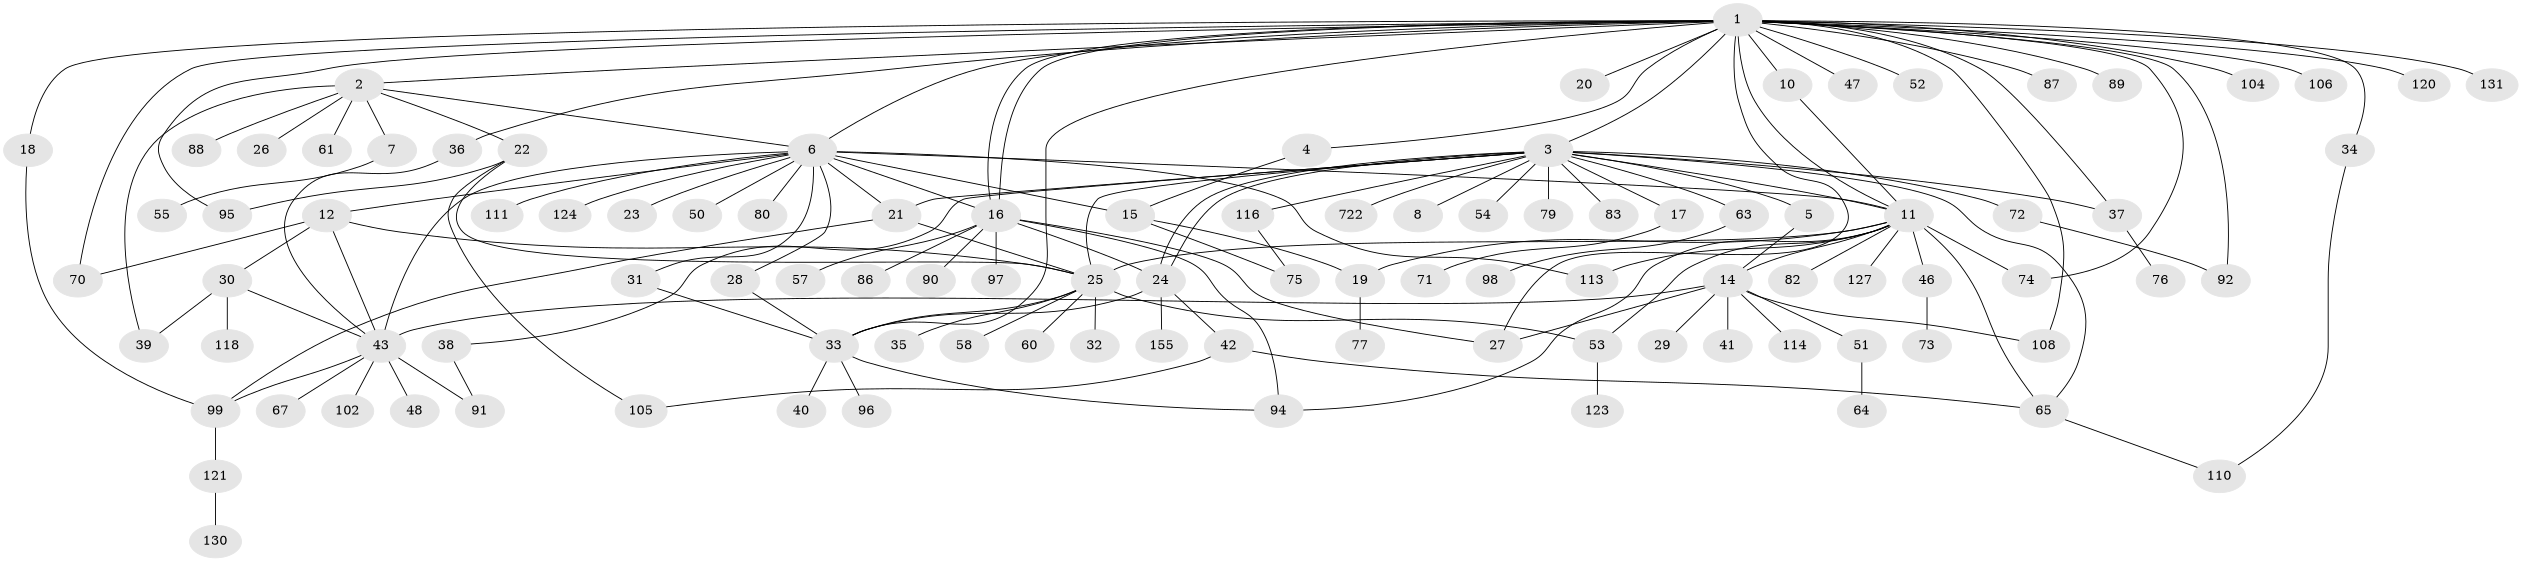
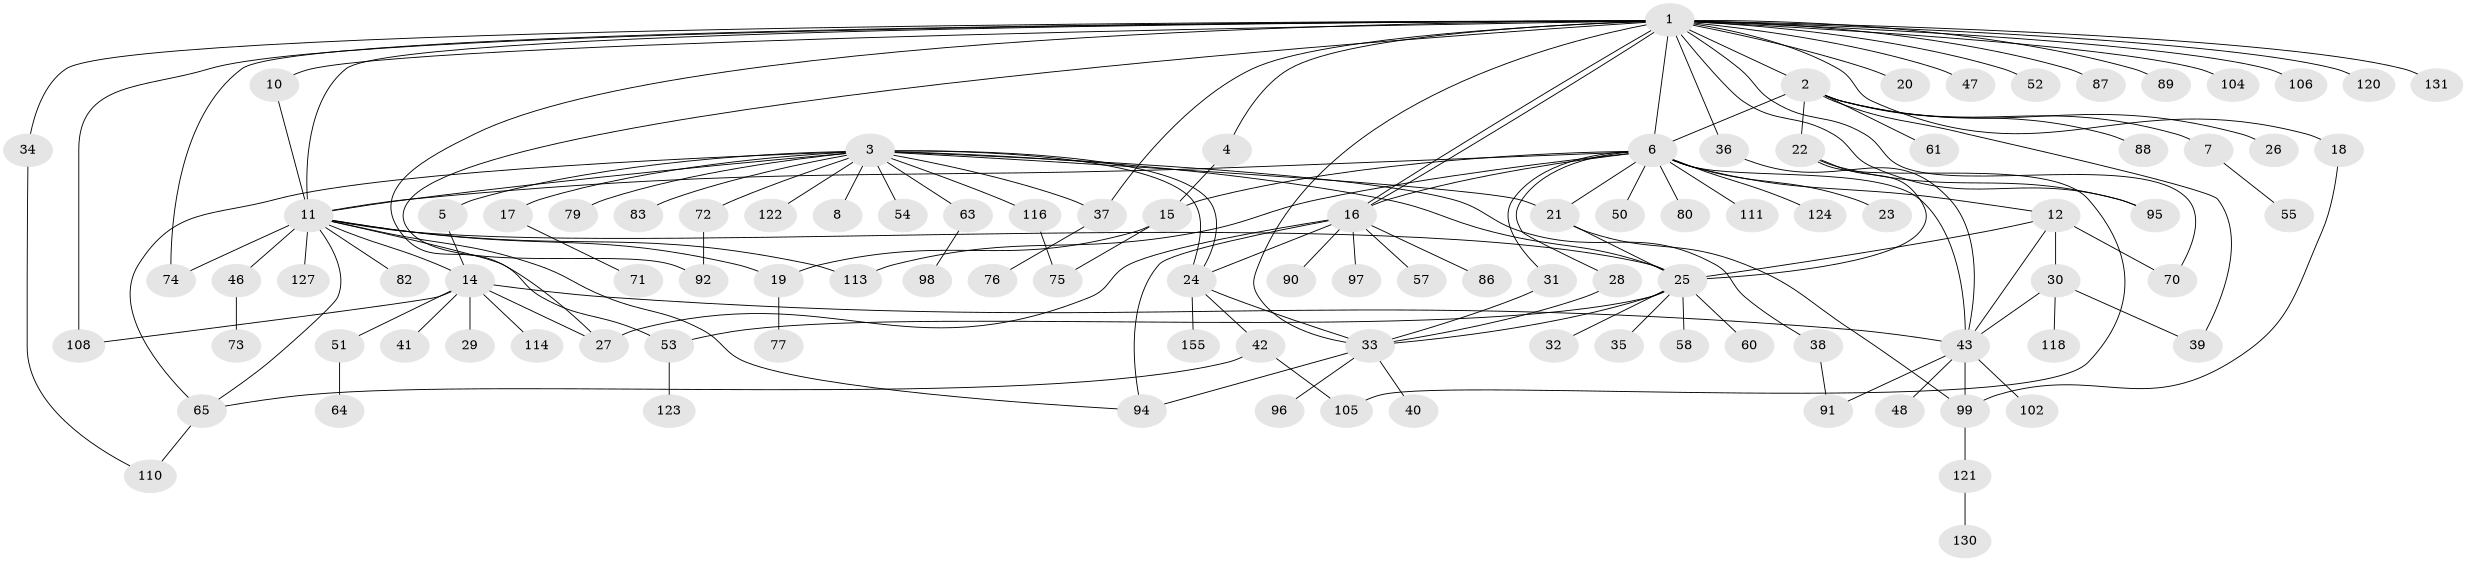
  graph {
    node [color=gray90 style=filled]
    1 [super="+107"]
    2 [super="+128"]
    3 [super="+100"]
    4 [super="+13"]
    6 [super="+9"]
    10 [super="+59"]
    11 [super="+81"]
    16 [super="+119"]
    18 [super="+103"]
    20
    27
    33 [super="+56"]
    34
    36 [super="+68"]
    37
    47
    52
    70 [super="+101"]
    74
    87
    89
    92 [super="+129"]
    95
    104
    106
    108
    120
    131
    7
    22 [super="+44"]
    26
    39 [super="+69"]
    61 [super="+117"]
    88
    5
    8
    17
    21
    24 [super="+84"]
    25 [super="+62"]
    38 [super="+49"]
    54
    63 [super="+85"]
    n44 [label=65 super="+126"]
    72
    79
    83
    116
-   122 [label=722]
+   122
    15 [super="+115"]
    12
    23
    28
    31
    43 [super="+45"]
    50
    80
    111
    113
    124
    14 [super="+109"]
    19
    46
    53 [super="+93"]
    82
    94
    127
    57
    86 [super="+112"]
    90
    97
    99
    40
    96
    110
    76
    55
    105
    71
    42
    n81 [label=155]
    32
    35
    58
    60
    91
    98
    75
    29
    41
    51
    114
    30 [super="+65"]
    48
-   67 [super="+78"]
    102
    77
    73
    123
    118
    64
    121
    130
    1 -- 2
-   1 -- 3
    1 -- 4
    1 -- 6 [weight=2]
    1 -- 10
    1 -- 11
    1 -- 16
    1 -- 16
    1 -- 18
    1 -- 20
    1 -- 27
    1 -- 33
    1 -- 34
    1 -- 36
    1 -- 37
    1 -- 47
    1 -- 52
    1 -- 70
    1 -- 74
    1 -- 87
    1 -- 89
    1 -- 92
    1 -- 95
    1 -- 104
    1 -- 106
    1 -- 108
    1 -- 120
    1 -- 131
    2 -- 6
    2 -- 7
    2 -- 22
    2 -- 26
    2 -- 39
    2 -- 61
    2 -- 88
    3 -- 11
    3 -- 37
    3 -- 5
    3 -- 8
    3 -- 17
    3 -- 21
    3 -- 24
    3 -- 24
    3 -- 25
    3 -- 38
    3 -- 54
    3 -- 63
    3 -- n44
    3 -- 72
    3 -- 79
    3 -- 83
    3 -- 116
    3 -- 122
    4 -- 15
    6 -- 11
    6 -- 16
    6 -- 21
    6 -- 15
    6 -- 12
    6 -- 23
    6 -- 28
    6 -- 31
    6 -- 43
    6 -- 50
    6 -- 80
    6 -- 111
    6 -- 113
    6 -- 124
    10 -- 11
    11 -- 74
    11 -- 25
    11 -- n44
    11 -- 113
    11 -- 14
    11 -- 19
    11 -- 46
    11 -- 53
    11 -- 82
    11 -- 94
    11 -- 127
    16 -- 27
    16 -- 24
    16 -- 94
    16 -- 57
    16 -- 86
    16 -- 90
    16 -- 97
    18 -- 99
    33 -- 94
    33 -- 40
    33 -- 96
    34 -- 110
    36 -- 43
    37 -- 76
    7 -- 55
    22 -- 95
    22 -- 25
    22 -- 105
    5 -- 14
    17 -- 71
    21 -- 25
    21 -- 99
    24 -- 33
    24 -- 42
    24 -- n81
    25 -- 33
    25 -- 53
    25 -- 32
    25 -- 35
    25 -- 58
    25 -- 60
    38 -- 91
    63 -- 98
    n44 -- 110
    72 -- 92
    116 -- 75
    15 -- 19
    15 -- 75
    12 -- 70
    12 -- 25
    12 -- 43
    12 -- 30
    28 -- 33
    31 -- 33
    43 -- 99
    43 -- 91
    43 -- 48
-   43 -- 67
    43 -- 102
    14 -- 27
    14 -- 108
    14 -- 43
    14 -- 29
    14 -- 41
    14 -- 51
    14 -- 114
    19 -- 77
    46 -- 73
    53 -- 123
    99 -- 121
    42 -- n44
    42 -- 105
    51 -- 64
    30 -- 39
    30 -- 43
    30 -- 118
    121 -- 130
  }
